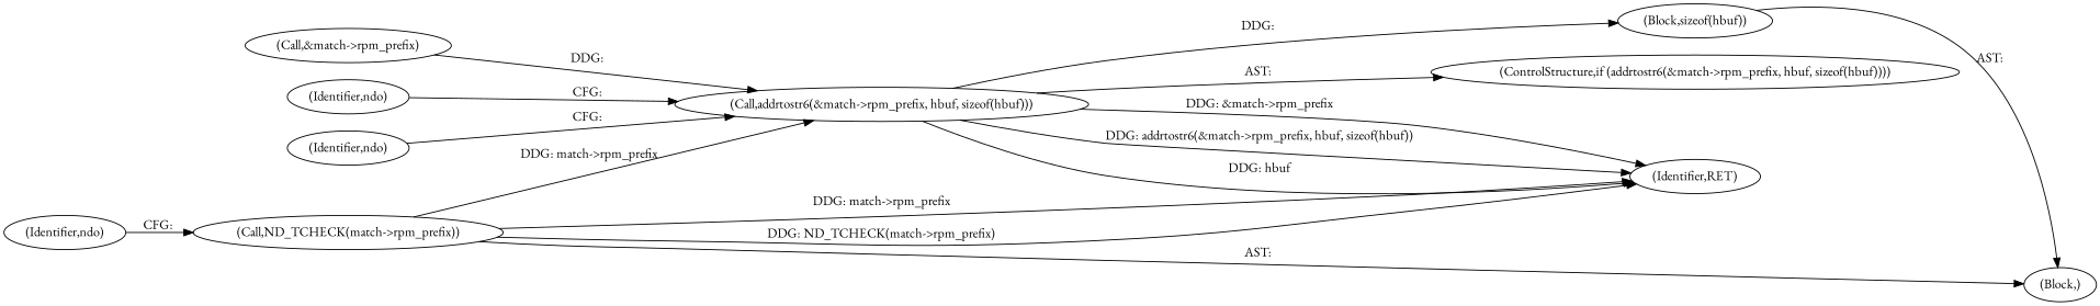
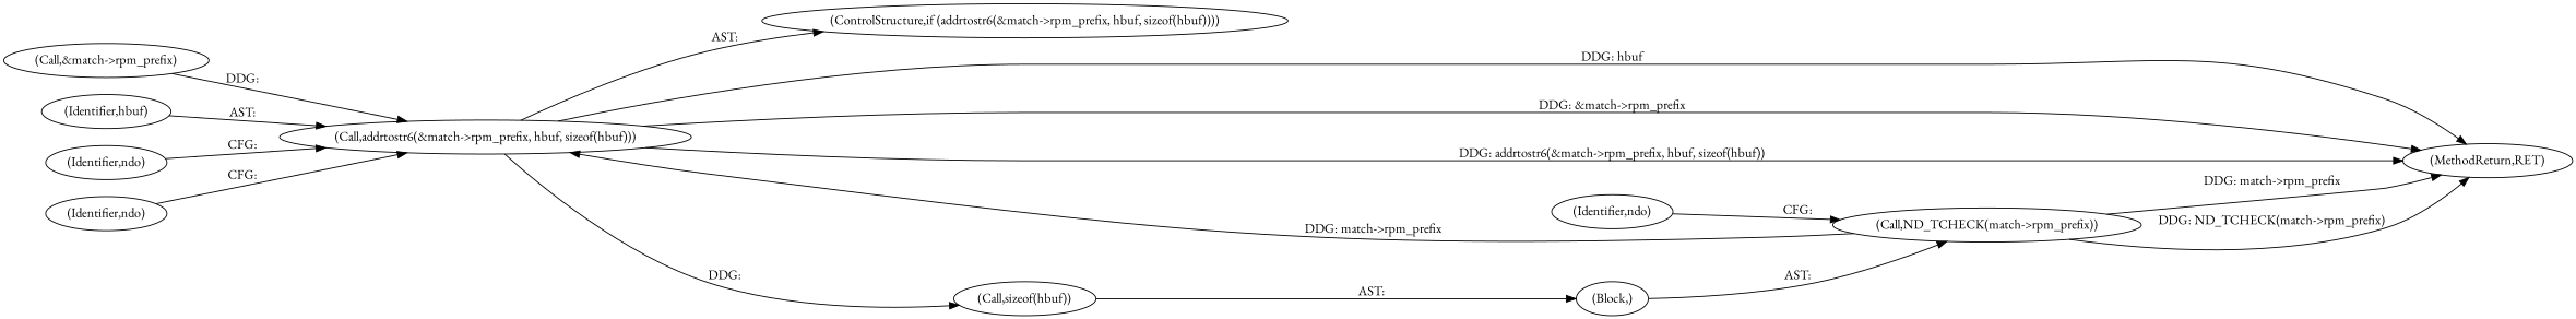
  digraph {
    fontname="EB Garamond"
    rankdir=LR
    node [fontname="EB Garamond"]
    edge [fontname="EB Garamond"]
    n1 [label="(Call,addrtostr6(&match->rpm_prefix, hbuf, sizeof(hbuf)))"]
    n2 [label="(ControlStructure,if (addrtostr6(&match->rpm_prefix, hbuf, sizeof(hbuf))))"]
-   n3 [label="(Identifier,RET)"]
-   n4 [label="(Block,sizeof(hbuf))"]
+   n3 [label="(MethodReturn,RET)"]
+   n4 [label="(Call,sizeof(hbuf))"]
    n5 [label="(Block,)"]
    n6 [label="(Call,ND_TCHECK(match->rpm_prefix))"]
    n7 [label="(Identifier,ndo)"]
    n8 [label="(Call,&match->rpm_prefix)"]
+   n9 [label="(Identifier,hbuf)"]
    n10 [label="(Identifier,ndo)"]
    n11 [label="(Identifier,ndo)"]
    n1 -> n2 [label="AST: "]
    n1 -> n3 [label="DDG: hbuf"]
    n1 -> n3 [label="DDG: &match->rpm_prefix"]
    n1 -> n3 [label="DDG: addrtostr6(&match->rpm_prefix, hbuf, sizeof(hbuf))"]
    n1 -> n4 [label="DDG: "]
    n4 -> n5 [label="AST: "]
    n6 -> n1 [label="DDG: match->rpm_prefix"]
    n6 -> n3 [label="DDG: match->rpm_prefix"]
    n6 -> n3 [label="DDG: ND_TCHECK(match->rpm_prefix)"]
-   n6 -> n5 [label="AST: "]
+   n5 -> n6 [label="AST: "]
    n7 -> n6 [label="CFG: "]
    n8 -> n1 [label="DDG: "]
+   n9 -> n1 [label="AST: "]
    n10 -> n1 [label="CFG: "]
    n11 -> n1 [label="CFG: "]
  }
